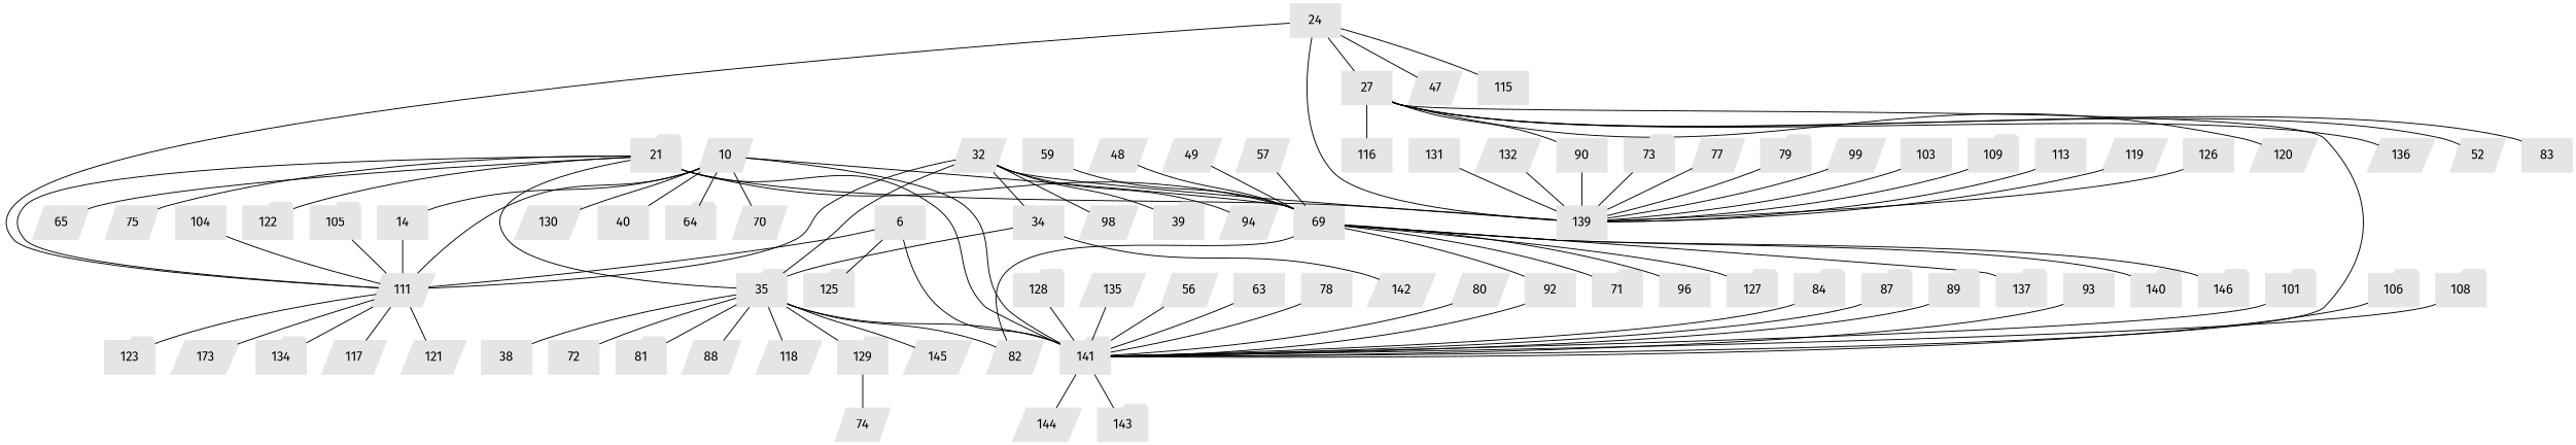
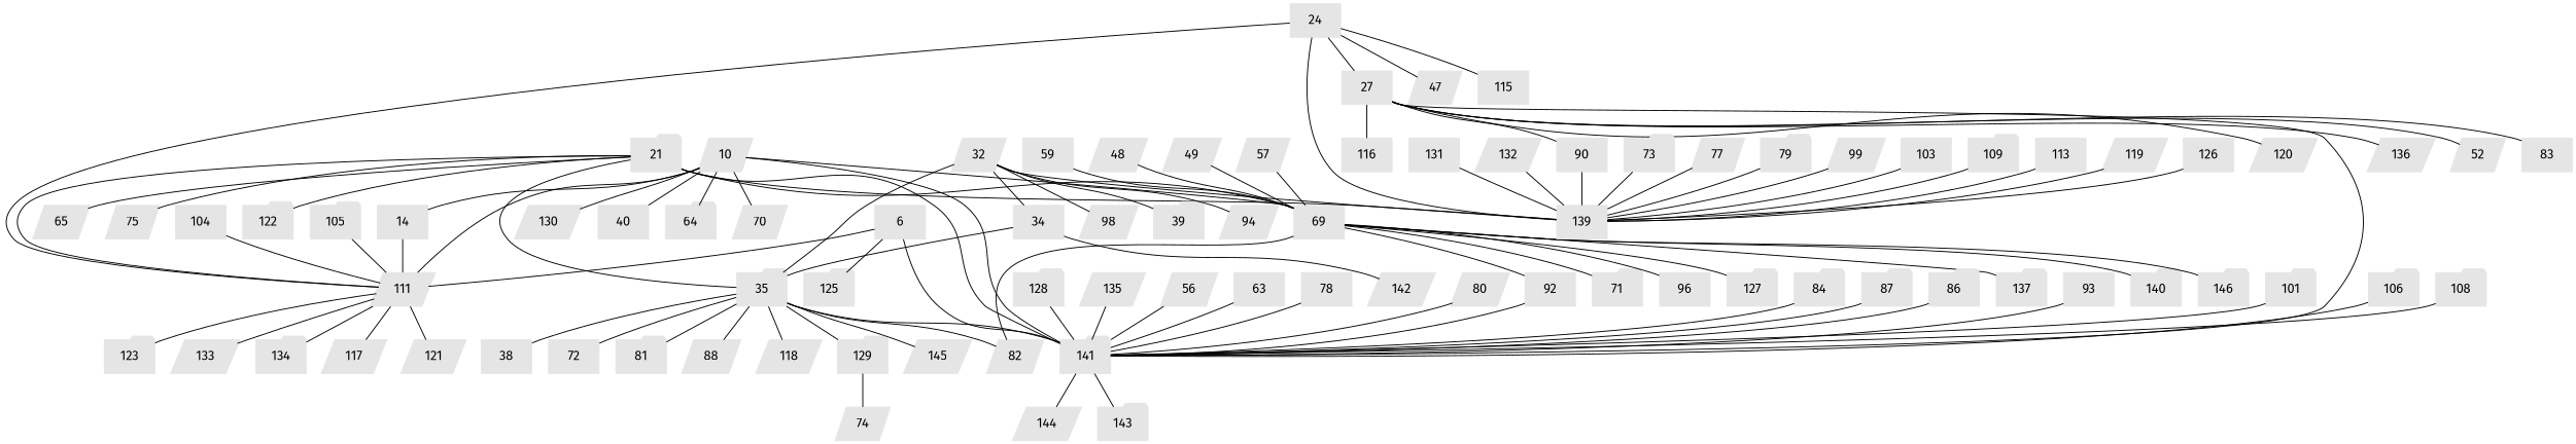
  graph {
    fontname="Fira Sans"
    node [color=gray90 fontname="Fira Sans" shape=parallelogram style=filled]
    edge [fontname="Fira Sans"]
    6 [shape=box super="+4"]
    111 [super="+95+102+91+97"]
    125 [shape=folder super="+114"]
    141 [shape=folder super="+100"]
    117
    121
    123 [shape=folder]
-   133 [label=173]
+   133
    134 [shape=folder]
    143 [shape=folder]
    144
    10 [super="+9"]
    14 [shape=box super="+11"]
    40 [shape=box]
    n15 [label=64 shape=folder]
    69 [shape=box super="+20"]
    70
    130 [super="+50"]
    82 [super="+37"]
    71 [shape=folder]
    92 [shape=box]
    96 [shape=box]
    127 [shape=folder]
    137 [shape=folder]
    140 [shape=folder]
    146 [shape=folder super="+46"]
    21 [shape=folder super="+19+17"]
    35 [shape=folder super="+29+31"]
    65
    75
    122 [shape=folder]
    139 [shape=box super="+112+28+41+61"]
    38 [shape=box]
    72 [shape=box]
    81 [shape=folder]
    88
    118
    129 [shape=folder]
    145
    24 [shape=box super="+22"]
    27 [shape=box super="+25"]
    47
    115 [shape=box]
    52
    83 [shape=box]
    90 [shape=box]
    116 [shape=box super="+45"]
    120 [super="+66"]
    136 [super="+64"]
    32 [super="+30"]
    34 [shape=box super="+33"]
    39 [shape=folder]
    94
    98 [super="+76"]
    142 [super="+110"]
    74
    48
    49
    56
    57
    59 [shape=box]
    63 [shape=box]
    73 [shape=folder]
    77
    78 [shape=box]
    79 [shape=folder]
    80
    84 [shape=folder]
    87 [shape=folder]
-   89 [shape=folder]
+   89 [shape=folder label=86]
    93 [shape=box super="+86"]
    99
    101 [shape=folder]
    103 [shape=box]
    104 [shape=box]
    105 [shape=folder]
    106 [shape=folder]
    108 [shape=folder]
    109 [shape=folder]
    113 [shape=box]
    119
    126 [shape=box]
    128 [shape=folder super="+107+124"]
    131 [shape=box]
    132
    135
    6 -- 111
    6 -- 125
    6 -- 141 [weight=10]
    111 -- 117
    111 -- 121
    111 -- 123
    111 -- 133
    111 -- 134
    141 -- 143
    141 -- 144
    10 -- 111 [weight=6]
    10 -- 141
    10 -- 14 [weight=4]
    10 -- 40
    10 -- n15
    10 -- 69
    10 -- 70
    10 -- 130
    14 -- 111 [weight=6]
    69 -- 82
    69 -- 71
    69 -- 92
    69 -- 96
    69 -- 127
    69 -- 137
    69 -- 140
    69 -- 146
    92 -- 141
    21 -- 111
    21 -- 141 [weight=2]
    21 -- 69 [weight=12]
    21 -- 35
    21 -- 65
    21 -- 75
    21 -- 122
    21 -- 139
    35 -- 141 [weight=2]
    35 -- 82
    35 -- 38
    35 -- 72
    35 -- 81
    35 -- 88
    35 -- 118
    35 -- 129
    35 -- 145
    129 -- 74
    24 -- 111
    24 -- 139 [weight=6]
    24 -- 27 [weight=4]
    24 -- 47
    24 -- 115
    27 -- 141
    27 -- 52
    27 -- 83
    27 -- 90
    27 -- 116
    27 -- 120
    27 -- 136
    90 -- 139 [weight=6]
-   32 -- 111
    32 -- 35 [weight=6]
    32 -- 139 [weight=2]
    32 -- 34 [weight=4]
    32 -- 39
    32 -- 94
    32 -- 98
    34 -- 35 [weight=6]
    34 -- 142
    48 -- 69
    49 -- 69
    56 -- 141
    57 -- 69
    59 -- 69
    63 -- 141
    73 -- 139
    77 -- 139
    78 -- 141
    79 -- 139
    80 -- 141
    84 -- 141
    87 -- 141
    89 -- 141
    93 -- 141
    99 -- 139
    101 -- 141
    103 -- 139
    104 -- 111
    105 -- 111
    106 -- 141
    108 -- 141
    109 -- 139
    113 -- 139
    119 -- 139
    126 -- 139
    128 -- 141
    131 -- 139
    132 -- 139
    135 -- 141
  }
